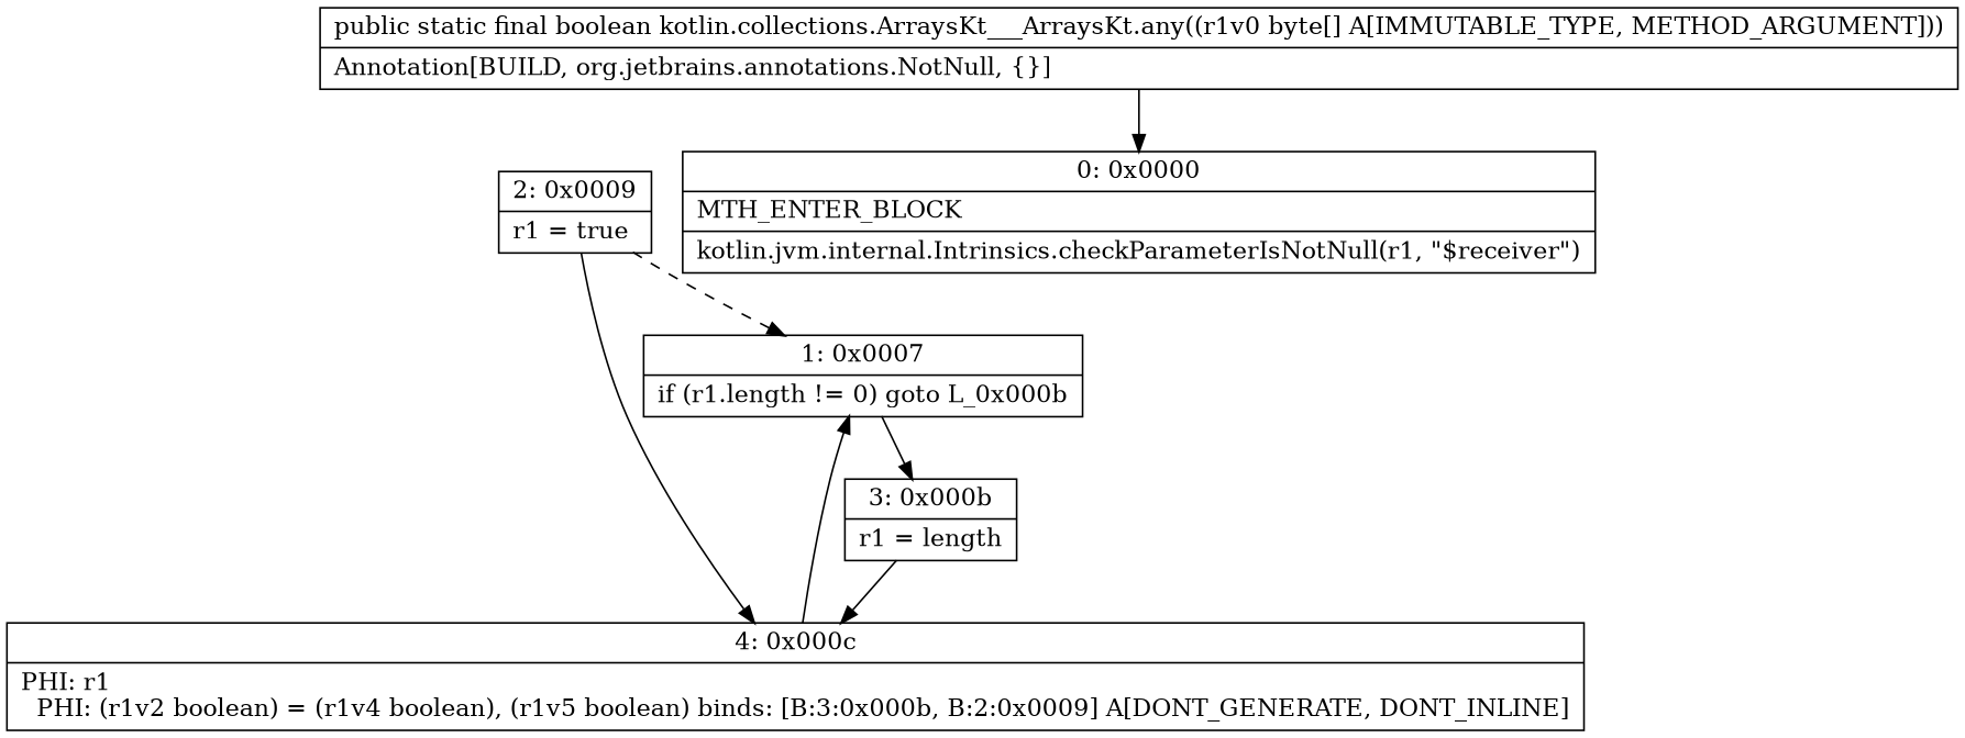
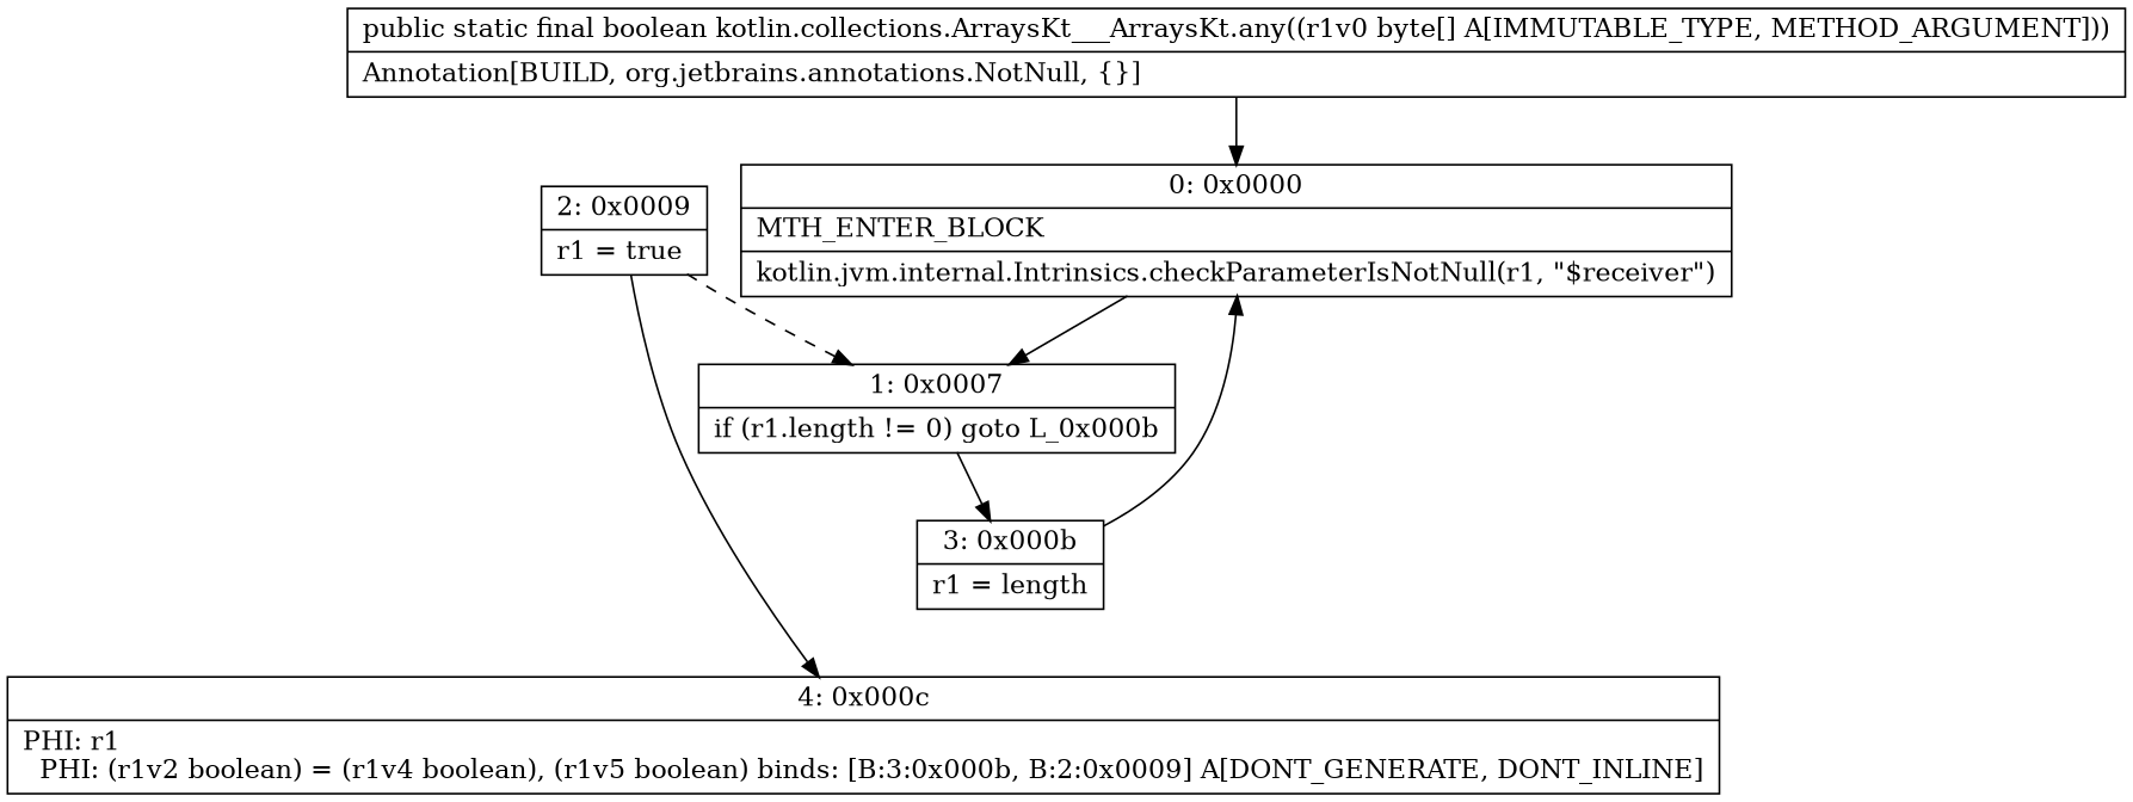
  digraph {
    node [shape=record]
    n1 [label="{0\:\ 0x0000|MTH_ENTER_BLOCK\l|kotlin.jvm.internal.Intrinsics.checkParameterIsNotNull(r1, \"$receiver\")\l}"]
    n2 [label="{1\:\ 0x0007|if (r1.length != 0) goto L_0x000b\l}"]
    n3 [label="{3\:\ 0x000b|r1 = length\l}"]
    n4 [label="{2\:\ 0x0009|r1 = true\l}"]
    n5 [label="{4\:\ 0x000c|PHI: r1 \l  PHI: (r1v2 boolean) = (r1v4 boolean), (r1v5 boolean) binds: [B:3:0x000b, B:2:0x0009] A[DONT_GENERATE, DONT_INLINE]\l}"]
    n6 [label="{public static final boolean kotlin.collections.ArraysKt___ArraysKt.any((r1v0 byte[] A[IMMUTABLE_TYPE, METHOD_ARGUMENT]))  | Annotation[BUILD, org.jetbrains.annotations.NotNull, \{\}]\l}"]
-   n5 -> n2
+   n1 -> n2
    n2 -> n3
-   n3 -> n5
+   n3 -> n1
    n4 -> n2 [style=dashed]
    n4 -> n5
    n6 -> n1
  }
